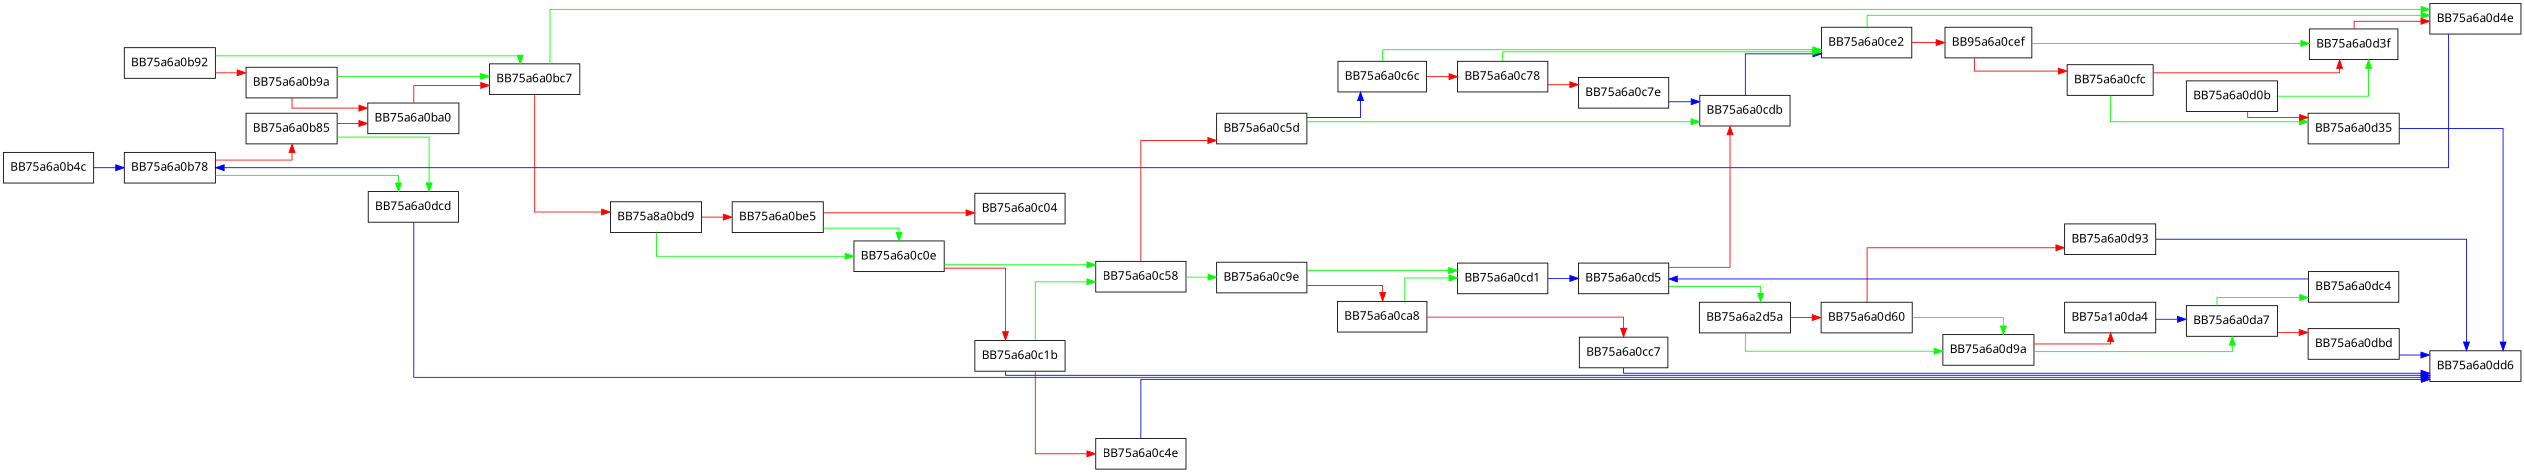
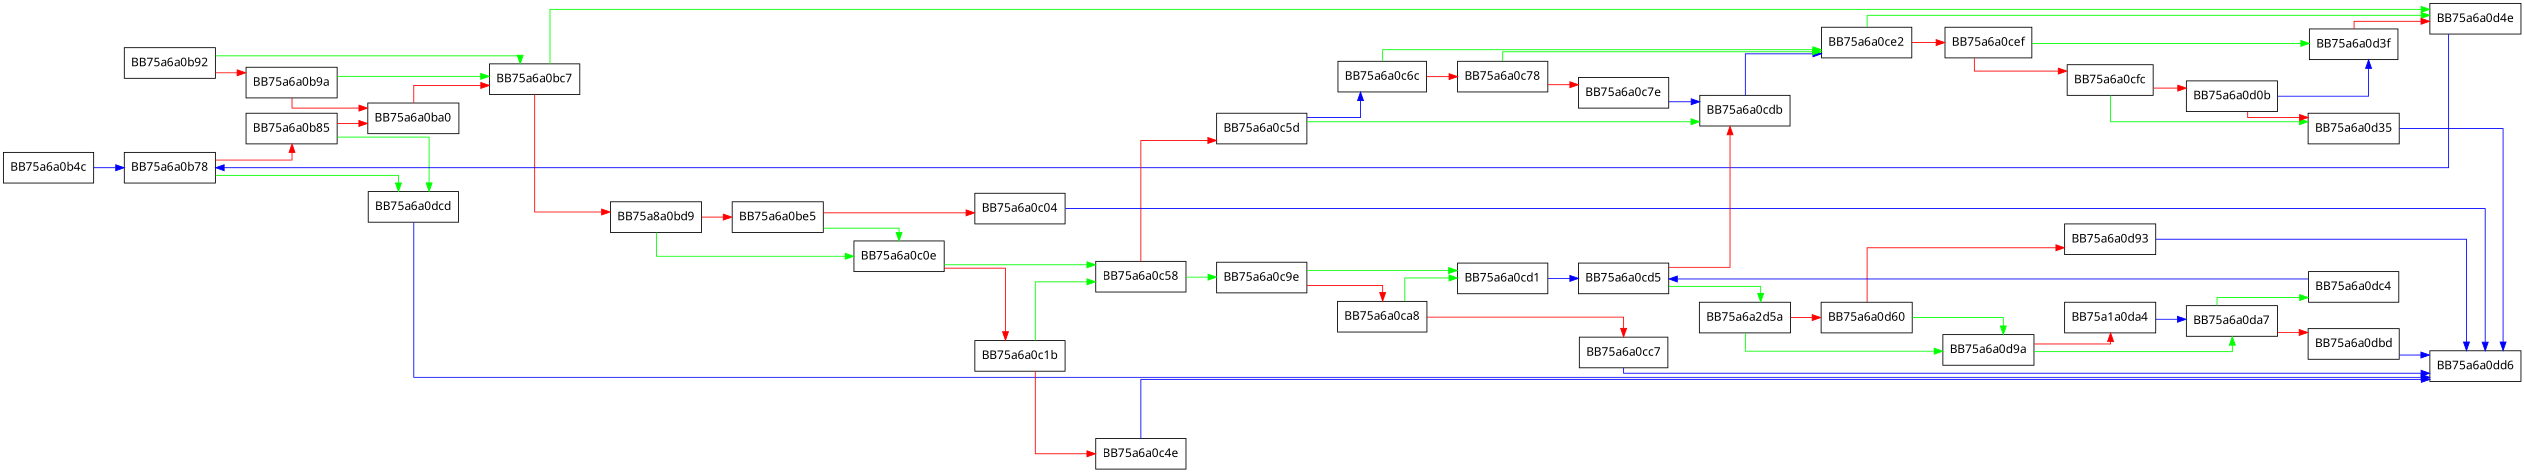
  digraph {
    fontname="Noto Sans"
    rankdir=LR
    splines=ortho
    node [fontname="Noto Sans" shape=box]
    edge [color=red fontname="Noto Sans"]
    BB75a6a0b4c
    BB75a6a0b78
    BB75a6a0dcd
    BB75a6a0b85
    BB75a6a0dd6
    BB75a6a0ba0
    BB75a6a0b92
    BB75a6a0bc7
    BB75a6a0b9a
    BB75a6a0d4e
    n11 [label=BB75a8a0bd9]
    BB75a6a0c0e
    BB75a6a0be5
    BB75a6a0c58
    BB75a6a0c1b
    BB75a6a0c04
    BB75a6a0c9e
    BB75a6a0c5d
    BB75a6a0c4e
    BB75a6a0cd1
    BB75a6a0ca8
    BB75a6a0cdb
    BB75a6a0c6c
    BB75a6a0cd5
    BB75a6a0cc7
    BB75a6a0ce2
    BB75a6a0c78
-   BB75a6a0cef [label=BB95a6a0cef]
+   BB75a6a0cef
    BB75a6a0c7e
    BB75a6a0d3f
    BB75a6a0cfc
    n32 [label=BB75a6a2d5a]
    BB75a6a0d9a
    BB75a6a0d60
    BB75a6a0da7
    n36 [label=BB75a1a0da4]
    BB75a6a0d93
    BB75a6a0d35
    BB75a6a0d0b
    BB75a6a0dc4
    BB75a6a0dbd
    BB75a6a0b4c -> BB75a6a0b78 [color=blue]
    BB75a6a0b78 -> BB75a6a0dcd [color=green]
    BB75a6a0b78 -> BB75a6a0b85
    BB75a6a0dcd -> BB75a6a0dd6 [color=blue]
    BB75a6a0b85 -> BB75a6a0dcd [color=green]
    BB75a6a0b85 -> BB75a6a0ba0
    BB75a6a0ba0 -> BB75a6a0bc7
    BB75a6a0b92 -> BB75a6a0bc7 [color=green]
    BB75a6a0b92 -> BB75a6a0b9a
    BB75a6a0bc7 -> BB75a6a0d4e [color=green]
    BB75a6a0bc7 -> n11
    BB75a6a0b9a -> BB75a6a0ba0
    BB75a6a0b9a -> BB75a6a0bc7 [color=green]
    BB75a6a0d4e -> BB75a6a0b78 [color=blue]
    n11 -> BB75a6a0c0e [color=green]
    n11 -> BB75a6a0be5
    BB75a6a0c0e -> BB75a6a0c58 [color=green]
    BB75a6a0c0e -> BB75a6a0c1b
    BB75a6a0be5 -> BB75a6a0c0e [color=green]
    BB75a6a0be5 -> BB75a6a0c04
    BB75a6a0c58 -> BB75a6a0c9e [color=green]
    BB75a6a0c58 -> BB75a6a0c5d
    BB75a6a0c1b -> BB75a6a0c58 [color=green]
    BB75a6a0c1b -> BB75a6a0c4e
-   BB75a6a0c1b -> BB75a6a0dd6 [color=blue]
+   BB75a6a0c04 -> BB75a6a0dd6 [color=blue]
    BB75a6a0c9e -> BB75a6a0cd1 [color=green]
    BB75a6a0c9e -> BB75a6a0ca8
    BB75a6a0c5d -> BB75a6a0cdb [color=green]
    BB75a6a0c5d -> BB75a6a0c6c [color=blue]
    BB75a6a0c4e -> BB75a6a0dd6 [color=blue]
    BB75a6a0cd1 -> BB75a6a0cd5 [color=blue]
    BB75a6a0ca8 -> BB75a6a0cd1 [color=green]
    BB75a6a0ca8 -> BB75a6a0cc7
    BB75a6a0cdb -> BB75a6a0ce2 [color=blue]
    BB75a6a0c6c -> BB75a6a0ce2 [color=green]
    BB75a6a0c6c -> BB75a6a0c78
    BB75a6a0cd5 -> BB75a6a0cdb
    BB75a6a0cd5 -> n32 [color=green]
    BB75a6a0cc7 -> BB75a6a0dd6 [color=blue]
    BB75a6a0ce2 -> BB75a6a0d4e [color=green]
    BB75a6a0ce2 -> BB75a6a0cef
    BB75a6a0c78 -> BB75a6a0ce2 [color=green]
    BB75a6a0c78 -> BB75a6a0c7e
    BB75a6a0cef -> BB75a6a0d3f [color=green]
    BB75a6a0cef -> BB75a6a0cfc
    BB75a6a0c7e -> BB75a6a0cdb [color=blue]
    BB75a6a0d3f -> BB75a6a0d4e
    BB75a6a0cfc -> BB75a6a0d35 [color=green]
-   BB75a6a0cfc -> BB75a6a0d3f
+   BB75a6a0cfc -> BB75a6a0d0b
    n32 -> BB75a6a0d9a [color=green]
    n32 -> BB75a6a0d60
    BB75a6a0d9a -> BB75a6a0da7 [color=green]
    BB75a6a0d9a -> n36
    BB75a6a0d60 -> BB75a6a0d9a [color=green]
    BB75a6a0d60 -> BB75a6a0d93
    BB75a6a0da7 -> BB75a6a0dc4 [color=green]
    BB75a6a0da7 -> BB75a6a0dbd
    n36 -> BB75a6a0da7 [color=blue]
    BB75a6a0d93 -> BB75a6a0dd6 [color=blue]
    BB75a6a0d35 -> BB75a6a0dd6 [color=blue]
-   BB75a6a0d0b -> BB75a6a0d3f [color=green]
+   BB75a6a0d0b -> BB75a6a0d3f [color=blue]
    BB75a6a0d0b -> BB75a6a0d35
    BB75a6a0dc4 -> BB75a6a0cd5 [color=blue]
    BB75a6a0dbd -> BB75a6a0dd6 [color=blue]
  }
